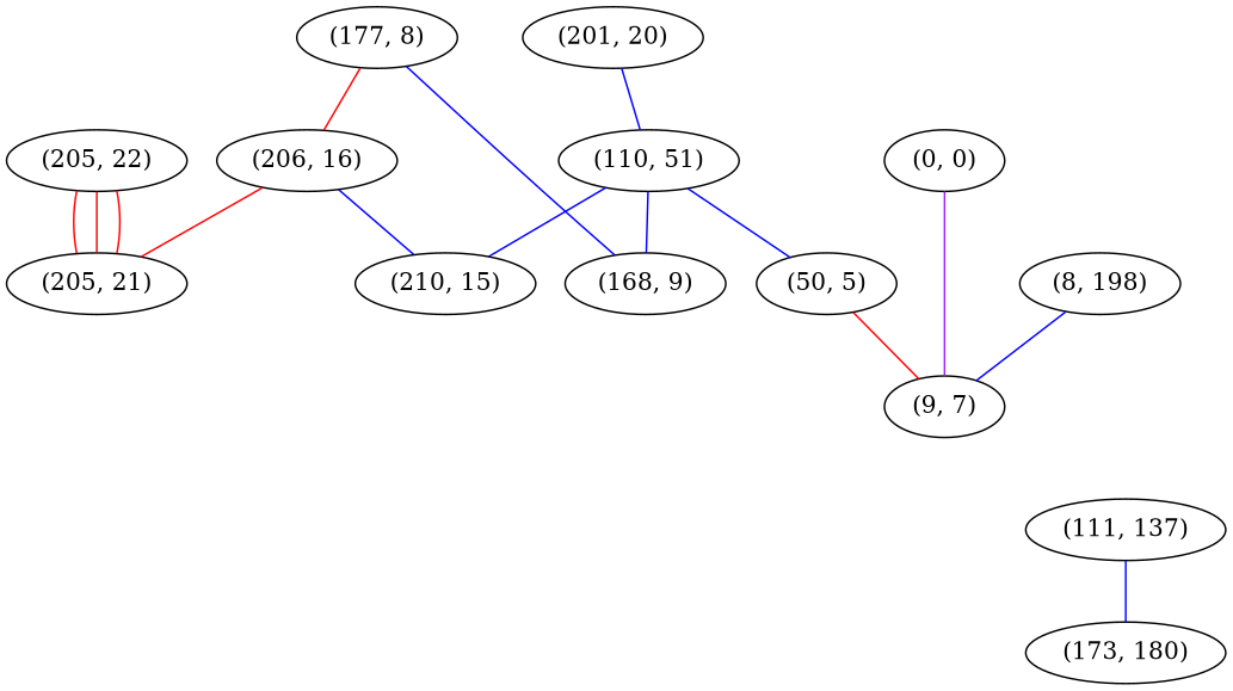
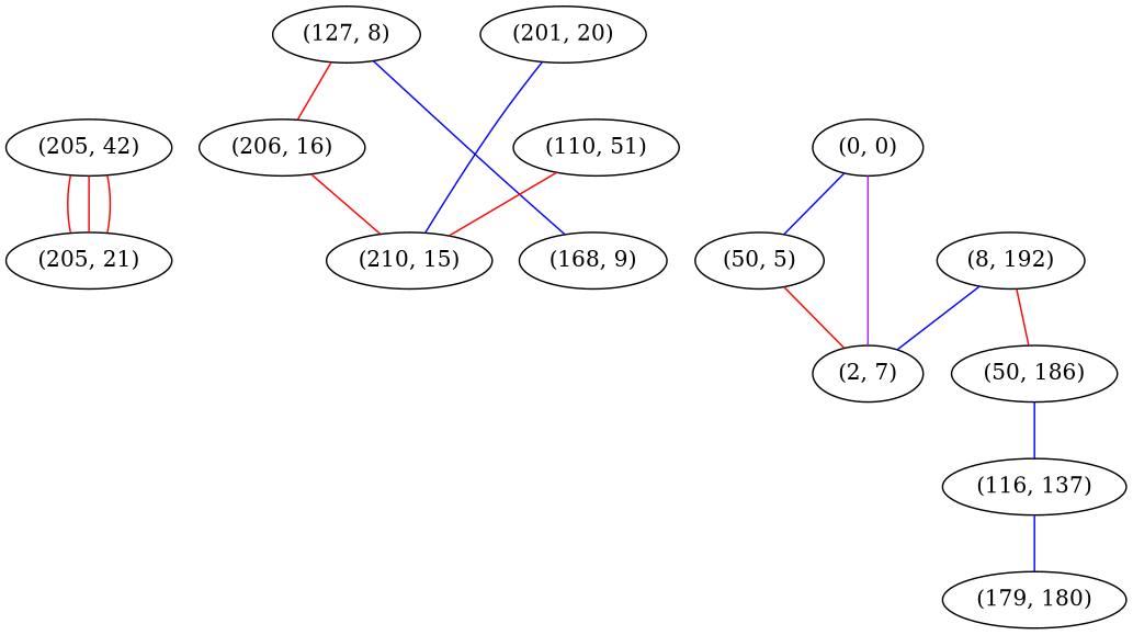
  graph {
    edge [color=red weight=1]
-   "(205, 22)"
+   "(205, 22)" [label="(205, 42)"]
    "(205, 21)"
-   "(177, 8)"
+   "(177, 8)" [label="(127, 8)"]
    "(206, 16)"
    "(168, 9)"
    "(210, 15)"
    "(0, 0)"
-   "(9, 7)"
+   "(9, 7)" [label="(2, 7)"]
    "(201, 20)"
    "(110, 51)"
    "(50, 5)"
-   "(111, 137)"
-   "(179, 180)" [label="(173, 180)"]
-   "(8, 192)" [label="(8, 198)"]
+   "(111, 137)" [label="(116, 137)"]
+   "(179, 180)"
+   "(8, 192)"
+   "(50, 186)"
    "(205, 22)" -- "(205, 21)"
    "(205, 22)" -- "(205, 21)"
    "(205, 22)" -- "(205, 21)"
    "(177, 8)" -- "(206, 16)"
    "(177, 8)" -- "(168, 9)" [color=blue]
-   "(206, 16)" -- "(205, 21)"
-   "(206, 16)" -- "(210, 15)" [color=blue]
+   "(206, 16)" -- "(210, 15)"
    "(0, 0)" -- "(9, 7)" [color=purple weight=4]
-   "(201, 20)" -- "(110, 51)" [color=blue weight=3]
-   "(110, 51)" -- "(168, 9)" [color=blue weight=3]
-   "(110, 51)" -- "(210, 15)" [color=blue weight=3]
-   "(110, 51)" -- "(50, 5)" [color=blue weight=3]
+   "(201, 20)" -- "(210, 15)" [color=blue weight=3]
+   "(110, 51)" -- "(210, 15)" [weight=3]
+   "(0, 0)" -- "(50, 5)" [color=blue weight=3]
    "(50, 5)" -- "(9, 7)"
    "(111, 137)" -- "(179, 180)" [color=blue weight=3]
    "(8, 192)" -- "(9, 7)" [color=blue]
+   "(8, 192)" -- "(50, 186)"
+   "(50, 186)" -- "(111, 137)" [color=blue weight=3]
  }
